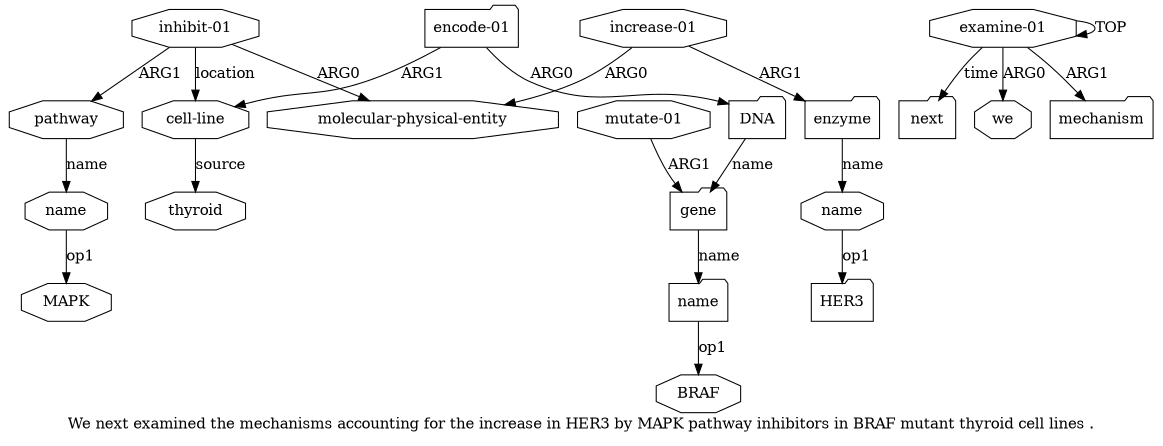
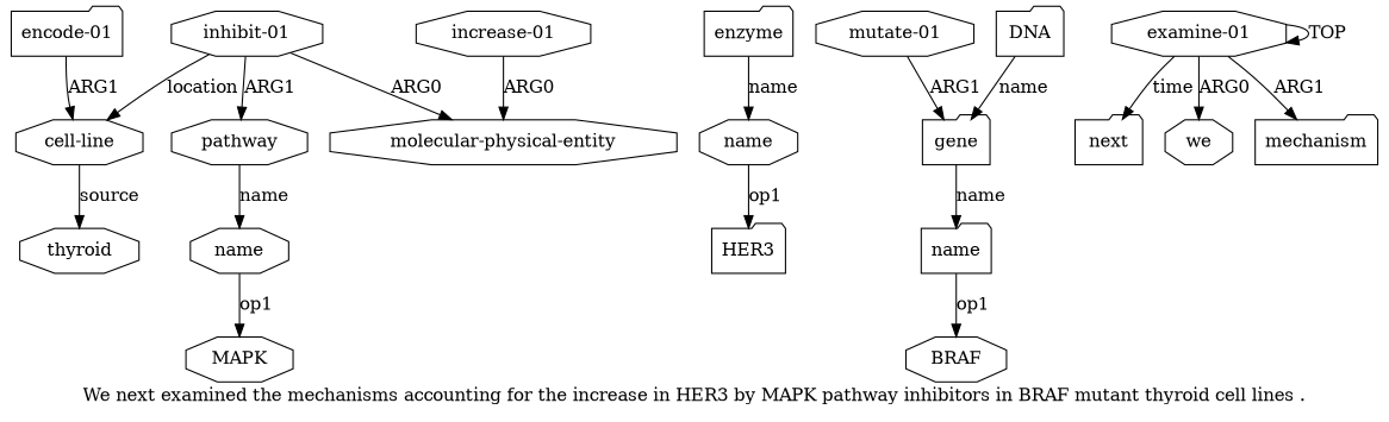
  digraph {
    label="We next examined the mechanisms accounting for the increase in HER3 by MAPK pathway inhibitors in BRAF mutant thyroid cell lines ."
    node [color=black gold_ind=-1 gold_label=name shape=octagon test_ind=-1 test_label=name]
    edge [color=black gold_label=ARG1 test_label=ARG1]
    n1 [gold_label=MAPK label=MAPK test_label=MAPK]
    n2 [gold_label=HER3 label=HER3 shape=folder test_label=HER3]
    n3 [gold_ind=15 gold_label="mutate-01" label="mutate-01" test_ind=15 test_label="mutate-01"]
    n4 [gold_ind=13 gold_label=gene label=gene shape=folder test_ind=13 test_label=gene]
    n5 [gold_ind=14 label=name shape=folder test_ind=14]
    n6 [gold_label=BRAF label=BRAF test_label=BRAF]
    n7 [gold_ind=17 label=name test_ind=17]
    n8 [gold_ind=16 gold_label=enzyme label=enzyme shape=folder test_ind=16 test_label=enzyme]
    n9 [gold_ind=11 gold_label="encode-01" label="encode-01" shape=folder test_ind=11 test_label="encode-01"]
    n10 [gold_ind=12 gold_label=DNA label=DNA shape=folder test_ind=12 test_label=DNA]
    n11 [gold_ind=9 gold_label="cell-line" label="cell-line" test_ind=9 test_label="cell-line"]
    n12 [gold_ind=10 gold_label=thyroid label=thyroid test_ind=10 test_label=thyroid]
    n13 [gold_ind=18 gold_label=next label=next shape=folder test_ind=18 test_label=next]
    n14 [gold_ind=1 gold_label=we label=we test_ind=1 test_label=we]
    n15 [gold_ind=0 gold_label="examine-01" label="examine-01" test_ind=0 test_label="examine-01"]
    n16 [gold_ind=2 gold_label=mechanism label=mechanism shape=folder test_ind=2 test_label=mechanism]
    n17 [gold_ind=4 gold_label="increase-01" label="increase-01" test_ind=4 test_label="increase-01"]
    n18 [gold_ind=5 gold_label="molecular-physical-entity" label="molecular-physical-entity" test_ind=5 test_label="molecular-physical-entity"]
    n19 [gold_ind=7 gold_label=pathway label=pathway test_ind=7 test_label=pathway]
    n20 [gold_ind=8 label=name test_ind=8]
    n21 [gold_ind=6 gold_label="inhibit-01" label="inhibit-01" test_ind=6 test_label="inhibit-01"]
    n3 -> n4 [label=ARG1]
    n4 -> n5 [gold_label=name label=name test_label=name]
    n5 -> n6 [gold_label=op1 label=op1 test_label=op1]
    n7 -> n2 [gold_label=op1 label=op1 test_label=op1]
    n8 -> n7 [gold_label=name label=name test_label=name]
-   n9 -> n10 [gold_label=ARG0 label=ARG0 test_label=ARG0]
    n9 -> n11 [label=ARG1]
    n10 -> n4 [gold_label=part label=name test_label=part]
    n11 -> n12 [gold_label=source label=source test_label=source]
    n15 -> n13 [gold_label=time label=time test_label=time]
    n15 -> n14 [gold_label=ARG0 label=ARG0 test_label=ARG0]
    n15 -> n15 [gold_label=TOP label=TOP test_label=TOP]
    n15 -> n16 [label=ARG1]
-   n17 -> n8 [label=ARG1]
    n17 -> n18 [gold_label=ARG0 label=ARG0 test_label=ARG0]
    n19 -> n20 [gold_label=name label=name test_label=name]
    n20 -> n1 [gold_label=op1 label=op1 test_label=op1]
    n21 -> n11 [gold_label=location label=location test_label=location]
    n21 -> n18 [gold_label=ARG0 label=ARG0 test_label=ARG0]
    n21 -> n19 [label=ARG1]
  }
